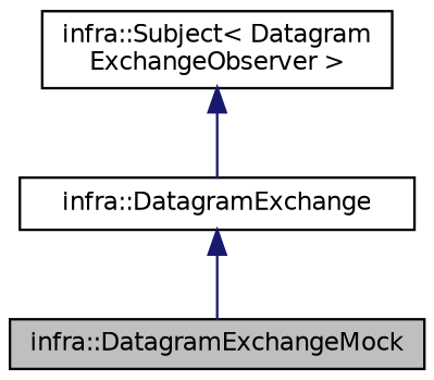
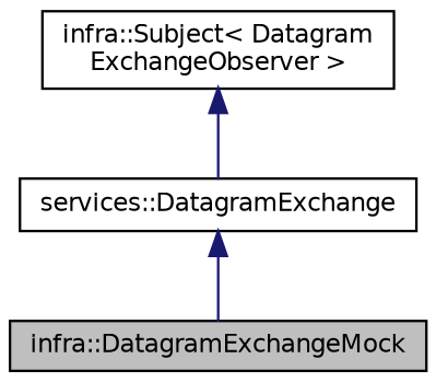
  digraph {
    node [color=black fillcolor=white fontname=Helvetica fontsize=10 shape=record style=filled]
    edge [color=midnightblue dir=back fontname=Helvetica fontsize=10 labelfontname=Helvetica labelfontsize=10 style=solid]
    n1 [fillcolor=grey75 fontcolor=black height=0.2 label="infra::DatagramExchangeMock" width=0.4]
-   n2 [height=0.2 label="infra::DatagramExchange" width=0.4]
+   n2 [height=0.2 label="services::DatagramExchange" width=0.4]
    n3 [height=0.2 label="infra::Subject\< Datagram\lExchangeObserver \>" width=0.4]
    n2 -> n1
    n3 -> n2
  }
